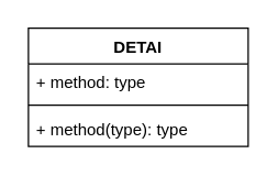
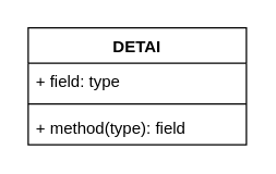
  <mxCell id="0" />
  <mxCell id="1" parent="0" />
  <mxCell id="2" value="DETAI" style="swimlane;fontStyle=1;align=center;verticalAlign=top;childLayout=stackLayout;horizontal=1;startSize=26;horizontalStack=0;resizeParent=1;resizeParentMax=0;resizeLast=0;collapsible=1;marginBottom=0;" vertex="1" parent="1"><mxGeometry x="20" y="20" width="160" height="86" as="geometry" /></mxCell>
- <mxCell id="3" value="+ method: type" style="text;strokeColor=none;fillColor=none;align=left;verticalAlign=top;spacingLeft=4;spacingRight=4;overflow=hidden;rotatable=0;points=[[0,0.5],[1,0.5]];portConstraint=eastwest;" vertex="1" parent="2"><mxGeometry y="26" width="160" height="26" as="geometry" /></mxCell>
+ <mxCell id="3" value="+ field: type" style="text;strokeColor=none;fillColor=none;align=left;verticalAlign=top;spacingLeft=4;spacingRight=4;overflow=hidden;rotatable=0;points=[[0,0.5],[1,0.5]];portConstraint=eastwest;" vertex="1" parent="2"><mxGeometry y="26" width="160" height="26" as="geometry" /></mxCell>
  <mxCell id="4" value="" style="line;strokeWidth=1;fillColor=none;align=left;verticalAlign=middle;spacingTop=-1;spacingLeft=3;spacingRight=3;rotatable=0;labelPosition=right;points=[];portConstraint=eastwest;" vertex="1" parent="2"><mxGeometry y="52" width="160" height="8" as="geometry" /></mxCell>
- <mxCell id="5" value="+ method(type): type" style="text;strokeColor=none;fillColor=none;align=left;verticalAlign=top;spacingLeft=4;spacingRight=4;overflow=hidden;rotatable=0;points=[[0,0.5],[1,0.5]];portConstraint=eastwest;" vertex="1" parent="2"><mxGeometry y="60" width="160" height="26" as="geometry" /></mxCell>
+ <mxCell id="5" value="+ method(type): field" style="text;strokeColor=none;fillColor=none;align=left;verticalAlign=top;spacingLeft=4;spacingRight=4;overflow=hidden;rotatable=0;points=[[0,0.5],[1,0.5]];portConstraint=eastwest;" vertex="1" parent="2"><mxGeometry y="60" width="160" height="26" as="geometry" /></mxCell>
